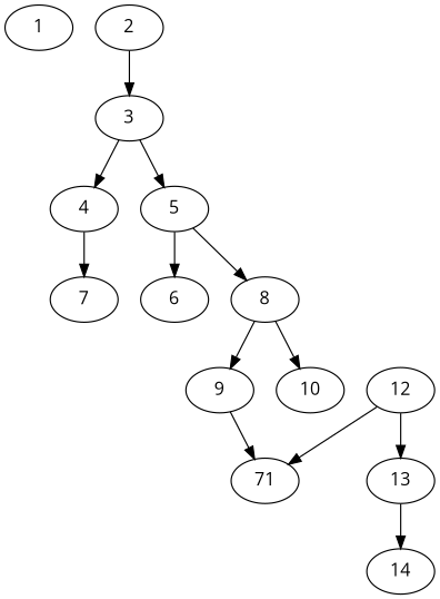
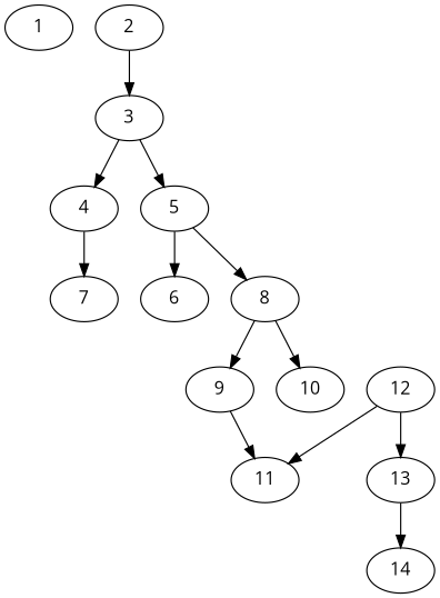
  digraph {
    fontname="Open Sans"
    node [alpha=0.05 fontname="Open Sans"]
    edge [fontname="Open Sans"]
    1 [alpha=0.02 expect_size=236725676382610880]
    2 [alpha=0.10 expect_size=3743402360279184]
    3 [alpha=0.13 expect_size=79755288323916560]
    4 [alpha=0.14 expect_size=134114517113129408]
    5 [alpha=0.19 expect_size=373603471092030]
    7 [alpha=0.07 expect_size=14677638711798836]
    6 [alpha=0.09 expect_size=100791499257662144512]
    8 [alpha=0.06 expect_size=9096289353080894]
    9 [expect_size=4841264127223059]
    10 [expect_size=241015967307756732416]
-   11 [alpha=0.18 expect_size=198187034427611584 label=71]
+   11 [alpha=0.18 expect_size=198187034427611584]
    12 [alpha=0.15 expect_size=5581762693741287]
    13 [alpha=0.12 expect_size=138227274109884272]
    14 [alpha=0.08 expect_size=1830209883300515]
    2 -> 3
    3 -> 4
    3 -> 5
    4 -> 7
    5 -> 6
    5 -> 8
    8 -> 9
    8 -> 10
    9 -> 11
    12 -> 11
    12 -> 13
    13 -> 14
  }
